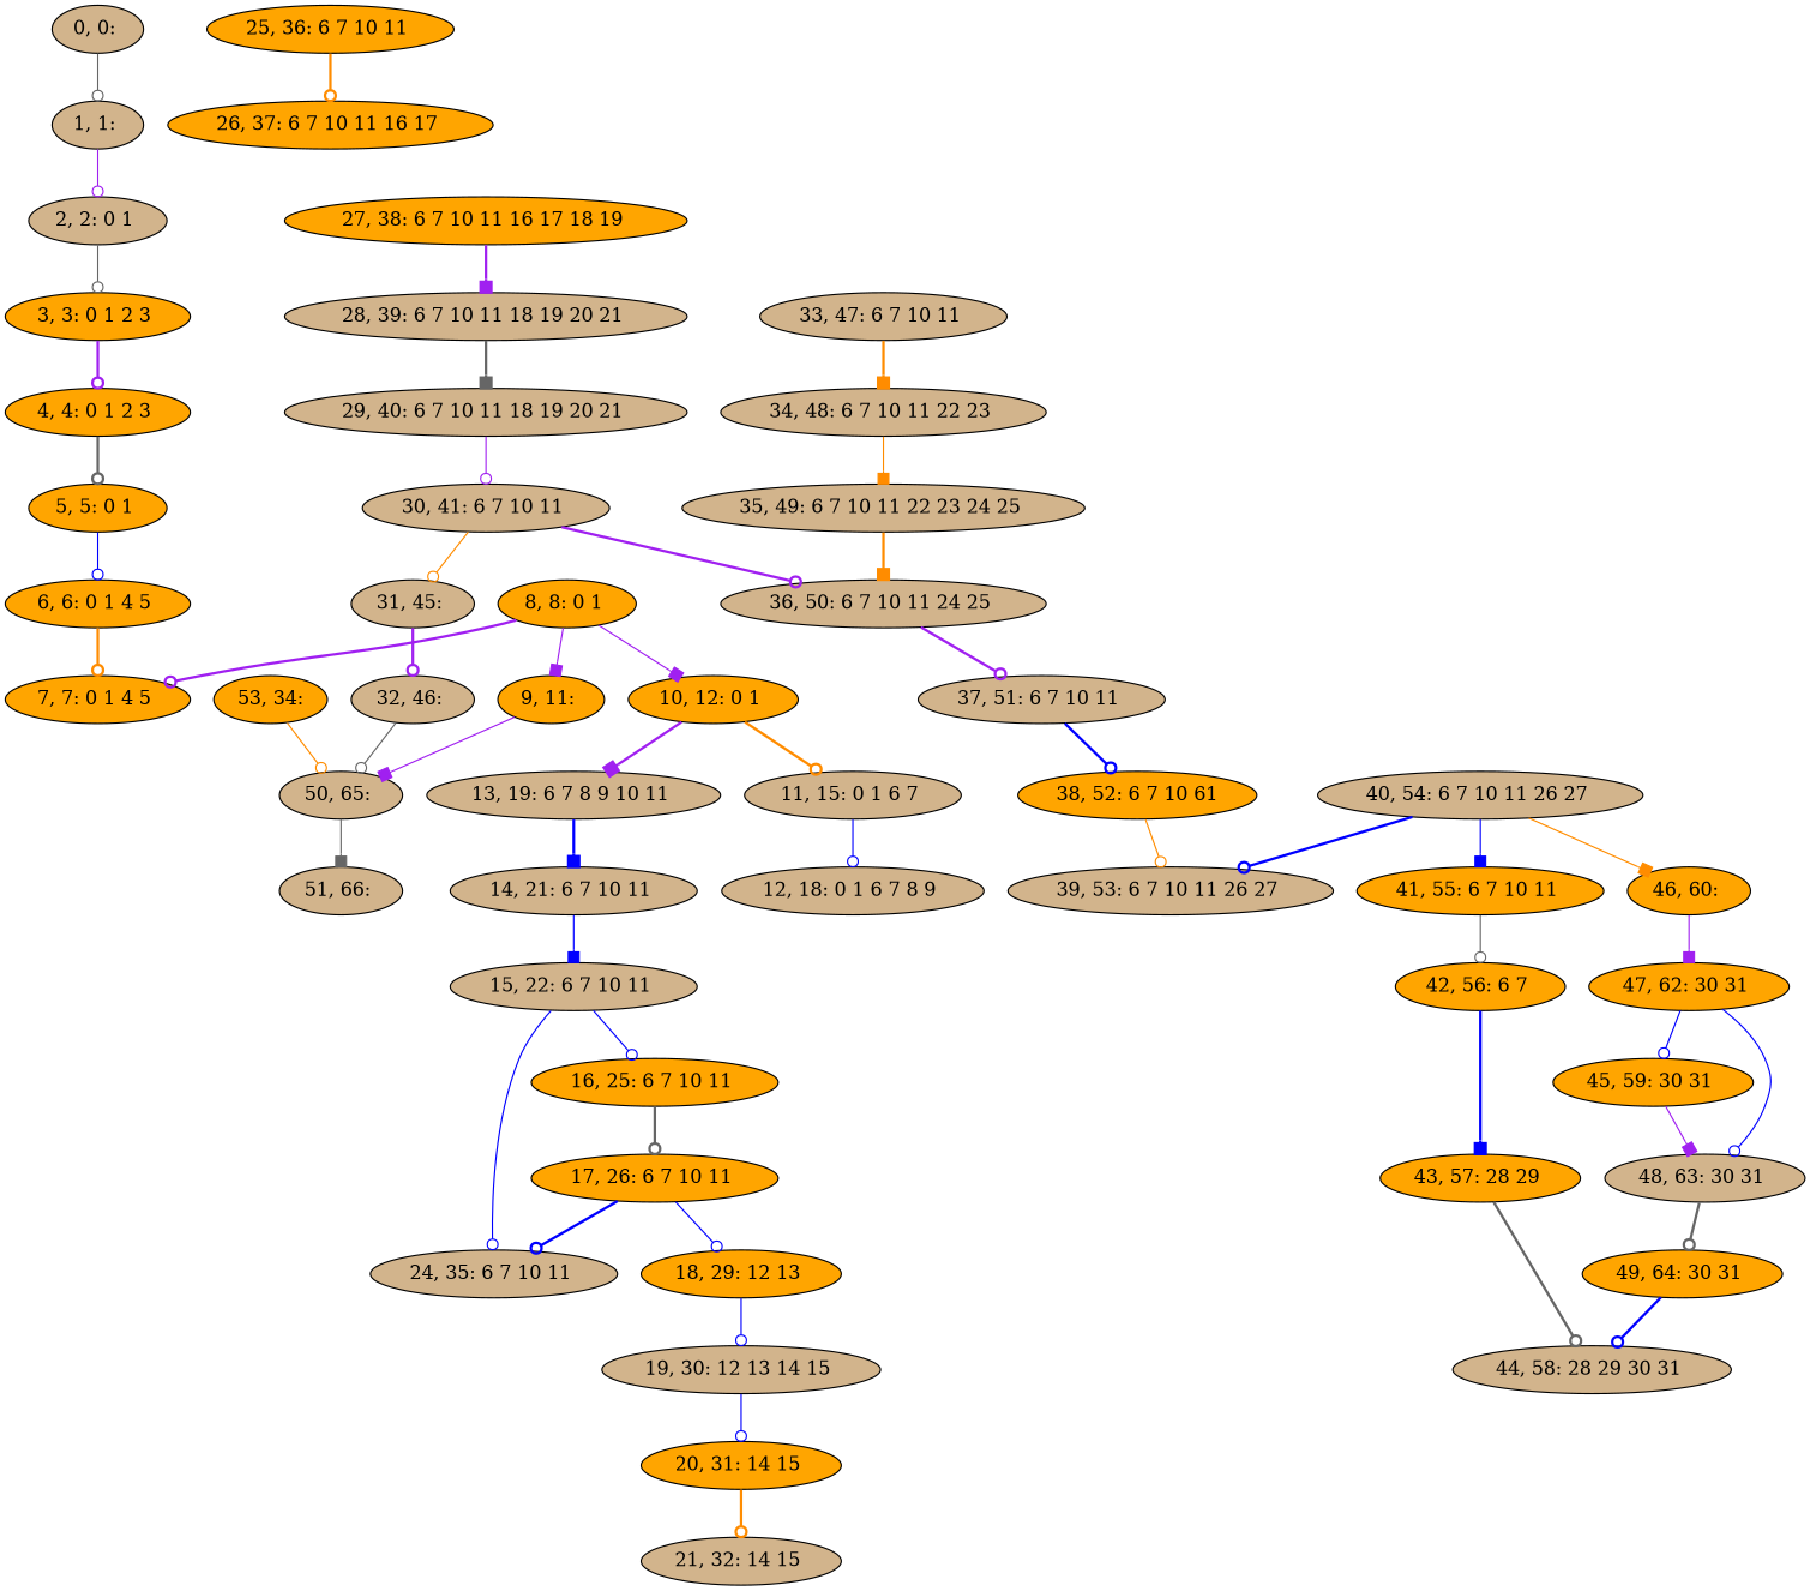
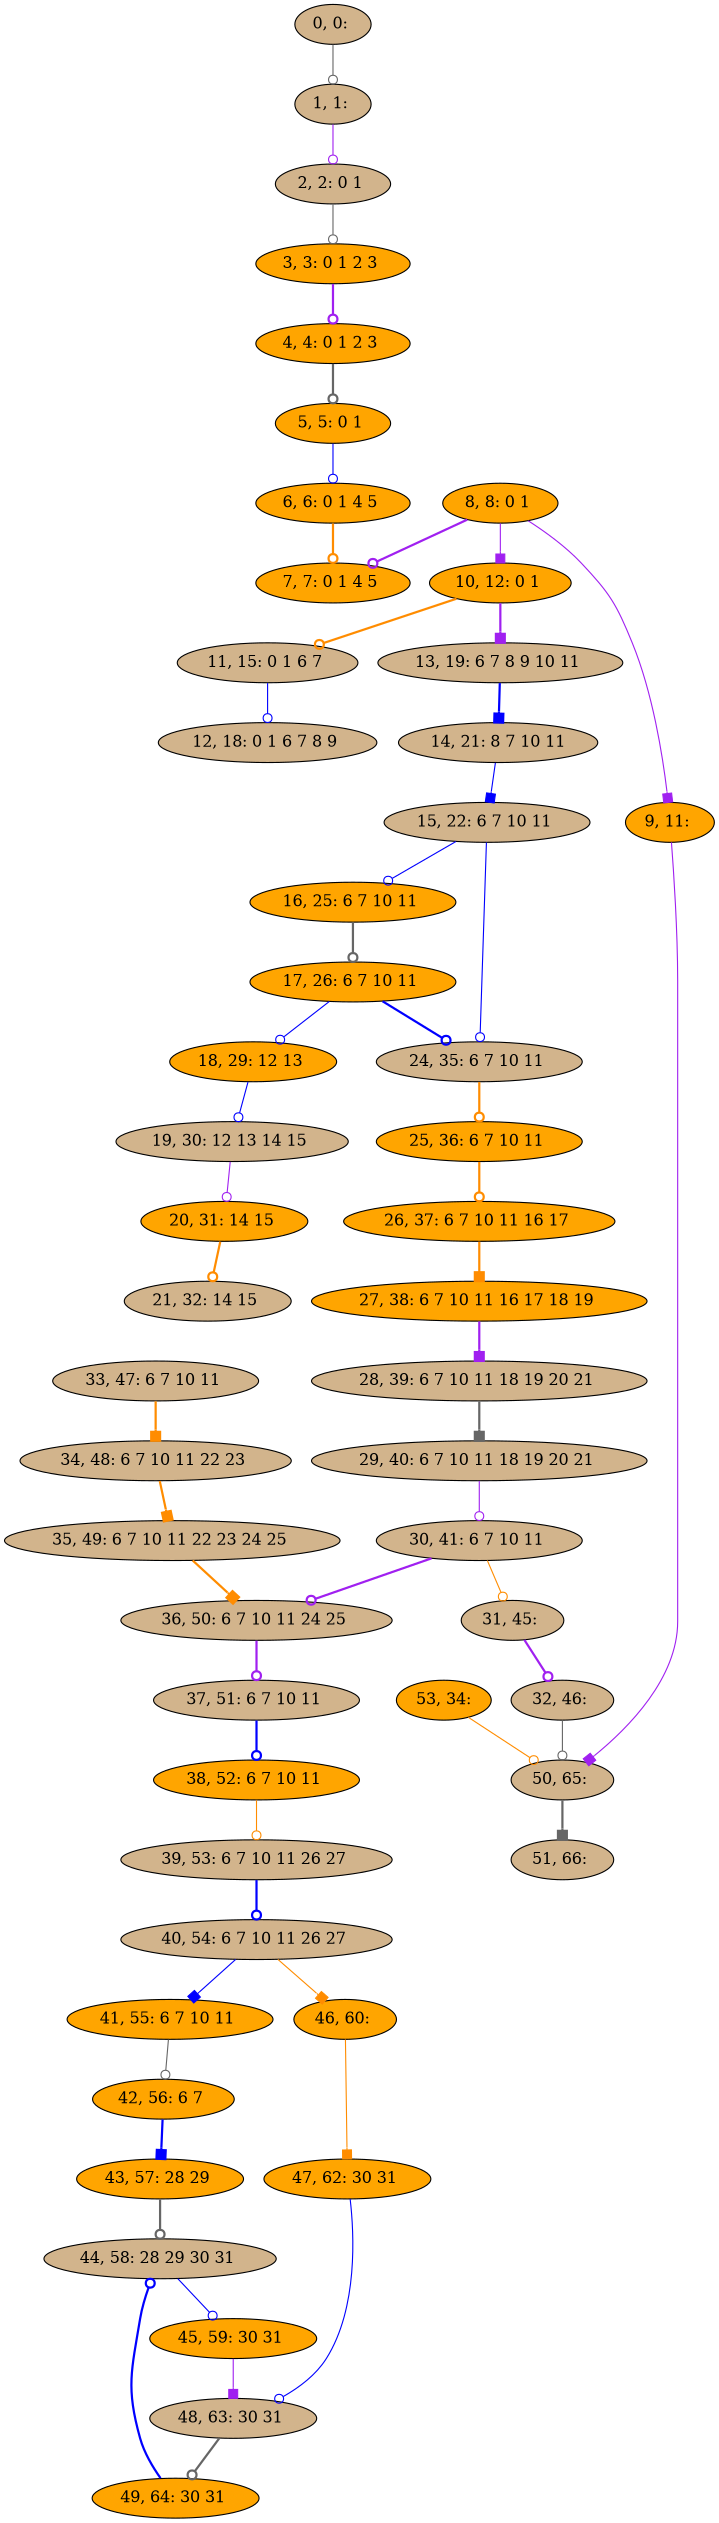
  digraph {
    node [fillcolor=tan style=filled]
    edge [arrowhead=odot color=blue style=solid]
    n1 [label="0, 0: "]
    n2 [label="1, 1: "]
    n3 [label="2, 2: 0 1 "]
    n4 [fillcolor=orange label="3, 3: 0 1 2 3 "]
    n5 [fillcolor=orange label="4, 4: 0 1 2 3 "]
    n6 [fillcolor=orange label="5, 5: 0 1 "]
    n7 [fillcolor=orange label="6, 6: 0 1 4 5 "]
    n8 [fillcolor=orange label="7, 7: 0 1 4 5 "]
    n9 [fillcolor=orange label="8, 8: 0 1 "]
    n10 [fillcolor=orange label="9, 11: "]
    n11 [fillcolor=orange label="10, 12: 0 1 "]
    n12 [label="50, 65: "]
    n13 [label="11, 15: 0 1 6 7 "]
    n14 [label="13, 19: 6 7 8 9 10 11 "]
    n15 [label="51, 66: "]
    n16 [label="12, 18: 0 1 6 7 8 9 "]
-   n17 [label="14, 21: 6 7 10 11 "]
+   n17 [label="14, 21: 8 7 10 11"]
    n18 [label="15, 22: 6 7 10 11 "]
    n19 [fillcolor=orange label="16, 25: 6 7 10 11 "]
    n20 [label="24, 35: 6 7 10 11 "]
    n21 [fillcolor=orange label="17, 26: 6 7 10 11 "]
    n22 [fillcolor=orange label="25, 36: 6 7 10 11 "]
    n23 [fillcolor=orange label="18, 29: 12 13 "]
    n24 [label="19, 30: 12 13 14 15 "]
    n25 [fillcolor=orange label="20, 31: 14 15 "]
    n26 [label="21, 32: 14 15 "]
    n27 [fillcolor=orange label="53, 34:"]
    n28 [fillcolor=orange label="26, 37: 6 7 10 11 16 17 "]
    n29 [fillcolor=orange label="27, 38: 6 7 10 11 16 17 18 19 "]
    n30 [label="28, 39: 6 7 10 11 18 19 20 21 "]
    n31 [label="29, 40: 6 7 10 11 18 19 20 21 "]
    n32 [label="30, 41: 6 7 10 11 "]
    n33 [label="31, 45: "]
    n34 [label="36, 50: 6 7 10 11 24 25 "]
    n35 [label="32, 46: "]
    n36 [label="33, 47: 6 7 10 11 "]
    n37 [label="34, 48: 6 7 10 11 22 23 "]
    n38 [label="35, 49: 6 7 10 11 22 23 24 25 "]
    n39 [label="37, 51: 6 7 10 11 "]
-   n40 [fillcolor=orange label="38, 52: 6 7 10 61"]
+   n40 [fillcolor=orange label="38, 52: 6 7 10 11 "]
    n41 [label="39, 53: 6 7 10 11 26 27 "]
    n42 [label="40, 54: 6 7 10 11 26 27 "]
    n43 [fillcolor=orange label="41, 55: 6 7 10 11 "]
    n44 [fillcolor=orange label="46, 60: "]
    n45 [fillcolor=orange label="42, 56: 6 7 "]
    n46 [fillcolor=orange label="47, 62: 30 31 "]
    n47 [fillcolor=orange label="43, 57: 28 29 "]
    n48 [label="44, 58: 28 29 30 31 "]
    n49 [fillcolor=orange label="45, 59: 30 31 "]
    n50 [label="48, 63: 30 31 "]
    n51 [fillcolor=orange label="49, 64: 30 31 "]
    n1 -> n2 [color=gray40]
    n2 -> n3 [color=purple]
    n3 -> n4 [color=gray40]
    n4 -> n5 [color=purple style=bold]
    n5 -> n6 [color=gray40 style=bold]
    n6 -> n7
    n7 -> n8 [color=darkorange style=bold]
    n9 -> n8 [color=purple style=bold]
    n9 -> n10 [arrowhead=box color=purple]
    n9 -> n11 [arrowhead=box color=purple]
    n10 -> n12 [arrowhead=box color=purple]
    n11 -> n13 [color=darkorange style=bold]
    n11 -> n14 [arrowhead=box color=purple style=bold]
-   n12 -> n15 [arrowhead=box color=gray40]
+   n12 -> n15 [arrowhead=box color=gray40 style=bold]
    n13 -> n16
    n14 -> n17 [arrowhead=box style=bold]
    n17 -> n18 [arrowhead=box]
    n18 -> n19
    n18 -> n20
    n19 -> n21 [color=gray40 style=bold]
+   n20 -> n22 [color=darkorange style=bold]
    n21 -> n20 [style=bold]
    n21 -> n23
    n22 -> n28 [color=darkorange style=bold]
    n23 -> n24
-   n24 -> n25
+   n24 -> n25 [color=purple]
    n25 -> n26 [color=darkorange style=bold]
    n27 -> n12 [color=darkorange]
+   n28 -> n29 [arrowhead=box color=darkorange style=bold]
    n29 -> n30 [arrowhead=box color=purple style=bold]
    n30 -> n31 [arrowhead=box color=gray40 style=bold]
    n31 -> n32 [color=purple]
    n32 -> n33 [color=darkorange]
    n32 -> n34 [color=purple style=bold]
    n33 -> n35 [color=purple style=bold]
    n34 -> n39 [color=purple style=bold]
    n35 -> n12 [color=gray40]
    n36 -> n37 [arrowhead=box color=darkorange style=bold]
-   n37 -> n38 [arrowhead=box color=darkorange]
+   n37 -> n38 [arrowhead=box color=darkorange style=bold]
    n38 -> n34 [arrowhead=box color=darkorange style=bold]
    n39 -> n40 [style=bold]
    n40 -> n41 [color=darkorange]
-   n42 -> n41 [style=bold]
+   n41 -> n42 [style=bold]
    n42 -> n43 [arrowhead=box]
    n42 -> n44 [arrowhead=box color=darkorange]
    n43 -> n45 [color=gray40]
-   n44 -> n46 [arrowhead=box color=purple]
+   n44 -> n46 [arrowhead=box color=darkorange]
    n45 -> n47 [arrowhead=box style=bold]
    n46 -> n50
    n47 -> n48 [color=gray40 style=bold]
-   n46 -> n49
+   n48 -> n49
    n49 -> n50 [arrowhead=box color=purple]
    n50 -> n51 [color=gray40 style=bold]
    n51 -> n48 [style=bold]
  }
